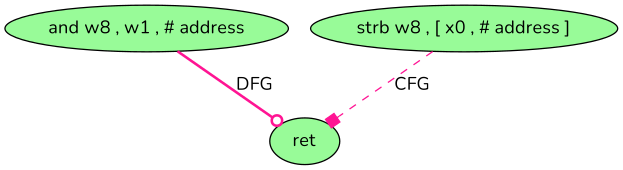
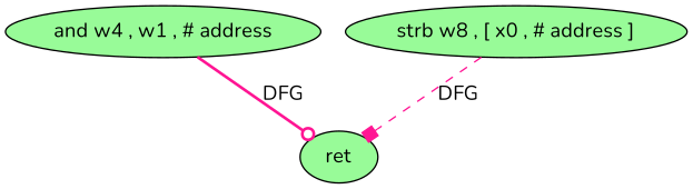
  digraph {
    fontname=Nunito
    node [fillcolor=palegreen fontname=Nunito style=filled]
    edge [color=deeppink fontname=Nunito]
-   n1 [label="and w8 , w1 , # address"]
+   n1 [label="and w4 , w1 , # address"]
    n2 [label=ret]
    n3 [label="strb w8 , [ x0 , # address ]"]
    n1 -> n2 [arrowhead=odot label=DFG style=bold]
-   n3 -> n2 [arrowhead=box label=CFG style=dashed]
+   n3 -> n2 [arrowhead=box label=DFG style=dashed]
  }
